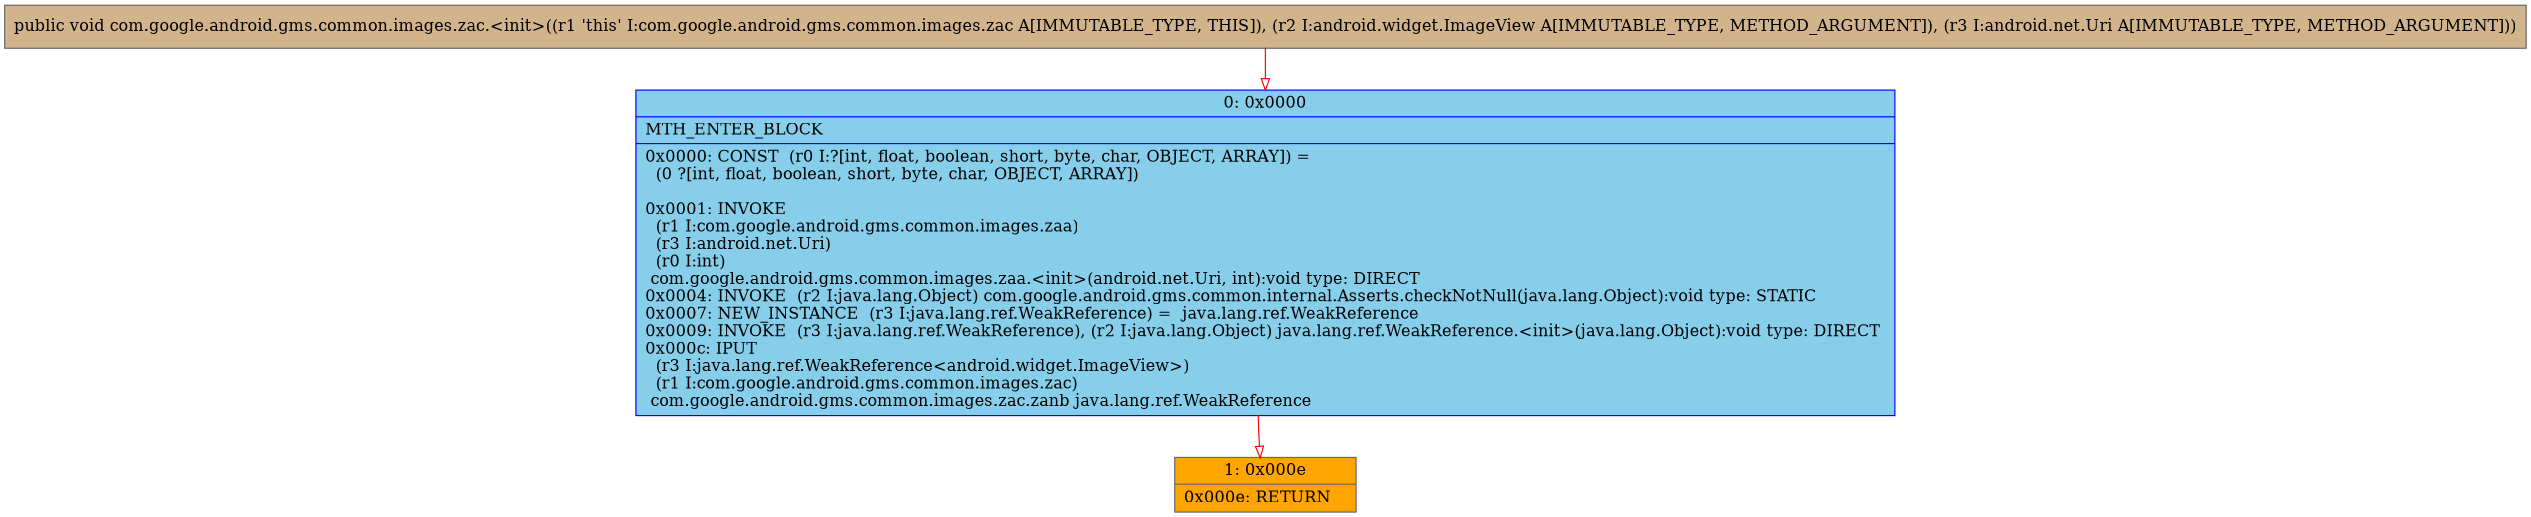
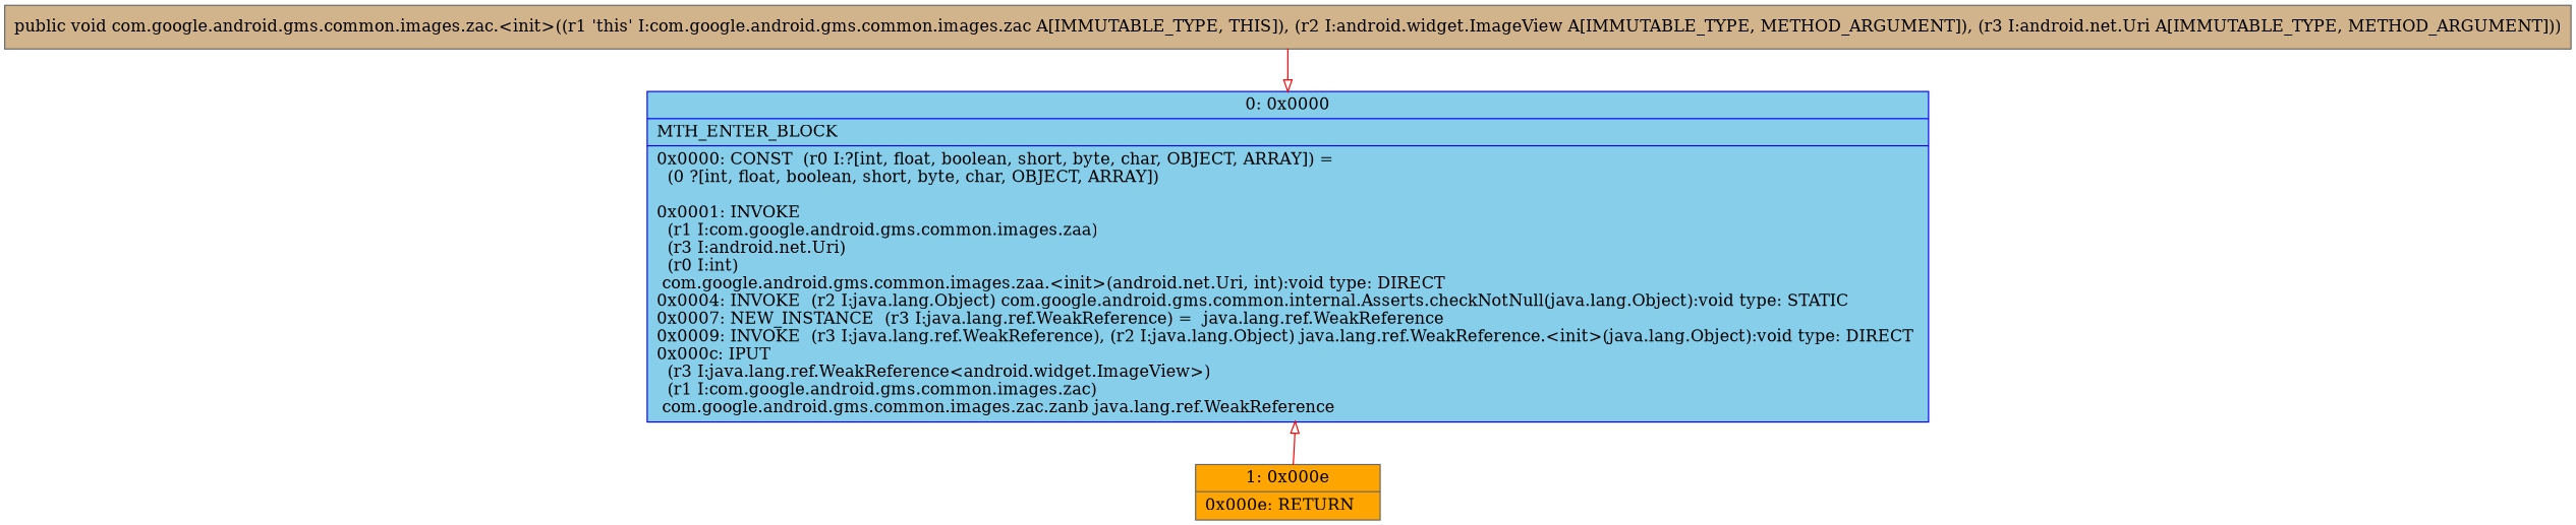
  digraph {
    node [shape=record style=filled color=gray40]
    edge [color=red arrowhead=onormal]
    n1 [label="{0\:\ 0x0000|MTH_ENTER_BLOCK\l|0x0000: CONST  (r0 I:?[int, float, boolean, short, byte, char, OBJECT, ARRAY]) = \l  (0 ?[int, float, boolean, short, byte, char, OBJECT, ARRAY])\l \l0x0001: INVOKE  \l  (r1 I:com.google.android.gms.common.images.zaa)\l  (r3 I:android.net.Uri)\l  (r0 I:int)\l com.google.android.gms.common.images.zaa.\<init\>(android.net.Uri, int):void type: DIRECT \l0x0004: INVOKE  (r2 I:java.lang.Object) com.google.android.gms.common.internal.Asserts.checkNotNull(java.lang.Object):void type: STATIC \l0x0007: NEW_INSTANCE  (r3 I:java.lang.ref.WeakReference) =  java.lang.ref.WeakReference \l0x0009: INVOKE  (r3 I:java.lang.ref.WeakReference), (r2 I:java.lang.Object) java.lang.ref.WeakReference.\<init\>(java.lang.Object):void type: DIRECT \l0x000c: IPUT  \l  (r3 I:java.lang.ref.WeakReference\<android.widget.ImageView\>)\l  (r1 I:com.google.android.gms.common.images.zac)\l com.google.android.gms.common.images.zac.zanb java.lang.ref.WeakReference \l}" fillcolor=skyblue color=blue]
    n2 [label="{1\:\ 0x000e|0x000e: RETURN   \l}" fillcolor=orange]
    n3 [label="{public void com.google.android.gms.common.images.zac.\<init\>((r1 'this' I:com.google.android.gms.common.images.zac A[IMMUTABLE_TYPE, THIS]), (r2 I:android.widget.ImageView A[IMMUTABLE_TYPE, METHOD_ARGUMENT]), (r3 I:android.net.Uri A[IMMUTABLE_TYPE, METHOD_ARGUMENT])) }" fillcolor=tan]
-   n1 -> n2
+   n2 -> n1
    n3 -> n1
  }
